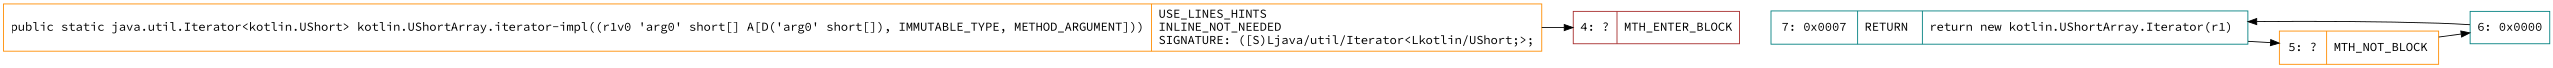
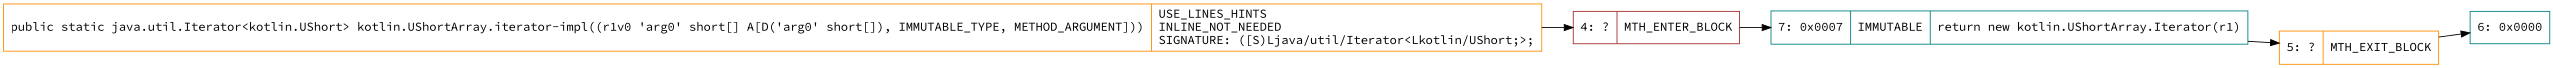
  digraph {
    fontname="Source Code Pro"
    rankdir=LR
    node [color=teal fontname="Source Code Pro" shape=record]
    edge [fontname="Source Code Pro"]
    n1 [color=brown label="{4\:\ ?|MTH_ENTER_BLOCK\l}"]
    n2 [label="{6\:\ 0x0000}"]
-   n3 [label="{7\:\ 0x0007|RETURN\l|return new kotlin.UShortArray.Iterator(r1)\l}"]
-   n4 [color=darkorange label="{5\:\ ?|MTH_NOT_BLOCK\l}"]
+   n3 [label="{7\:\ 0x0007|IMMUTABLE\l|return new kotlin.UShortArray.Iterator(r1)\l}"]
+   n4 [color=darkorange label="{5\:\ ?|MTH_EXIT_BLOCK\l}"]
    n5 [color=darkorange label="{public static java.util.Iterator\<kotlin.UShort\> kotlin.UShortArray.iterator\-impl((r1v0 'arg0' short[] A[D('arg0' short[]), IMMUTABLE_TYPE, METHOD_ARGUMENT]))  | USE_LINES_HINTS\lINLINE_NOT_NEEDED\lSIGNATURE: ([S)Ljava\/util\/Iterator\<Lkotlin\/UShort;\>;\l}"]
-   n2 -> n3
+   n1 -> n3
    n3 -> n4
    n4 -> n2
    n5 -> n1
  }
